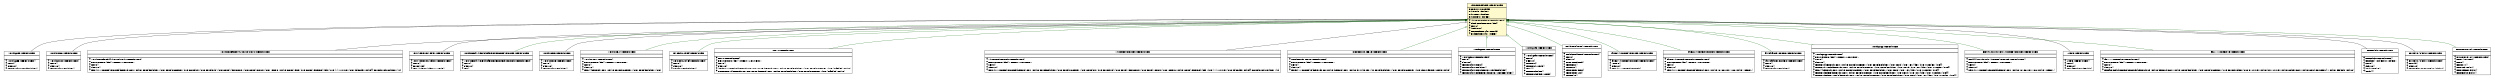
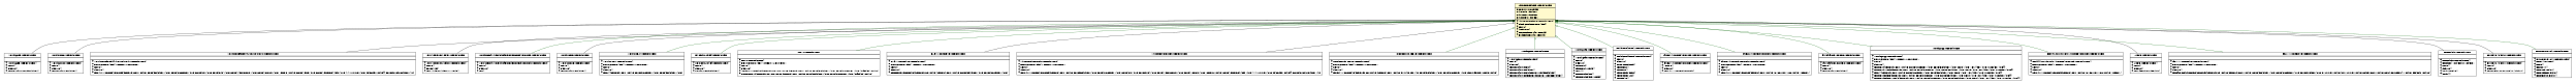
  digraph {
    nodesep=0.25
    ranksep=0.5
    node [fontcolor=black fontname=Helvetica fontsize=10.0 shape=plaintext]
    edge [arrowtail=empty color=darkgreen dir=back fontname=Helvetica fontsize=10 headport=p labelfontname=Helvetica labelfontsize=10 tailport=p]
    n1 [label=<<table title="nl.b3p.Mantis6235IntegrationTest" border="0" cellborder="1" cellspacing="0" cellpadding="2" port="p" href="./Mantis6235IntegrationTest.html"> 		<tr><td><table border="0" cellspacing="0" cellpadding="1"> <tr><td align="center" balign="center"> Mantis6235IntegrationTest </td></tr> 		</table></td></tr> 		<tr><td><table border="0" cellspacing="0" cellpadding="1"> <tr><td align="left" balign="left">  </td></tr> 		</table></td></tr> 		<tr><td><table border="0" cellspacing="0" cellpadding="1"> <tr><td align="left" balign="left"> + Mantis6235IntegrationTest() </td></tr> <tr><td align="left" balign="left"> + setUp() </td></tr> <tr><td align="left" balign="left"> + cleanup() </td></tr> <tr><td align="left" balign="left"> + testTransformStandberichten() </td></tr> 		</table></td></tr> 		</table>>]
    n2 [label=<<table title="nl.b3p.Mantis11180IntegrationTest" border="0" cellborder="1" cellspacing="0" cellpadding="2" port="p" href="./Mantis11180IntegrationTest.html"> 		<tr><td><table border="0" cellspacing="0" cellpadding="1"> <tr><td align="center" balign="center"> Mantis11180IntegrationTest </td></tr> 		</table></td></tr> 		<tr><td><table border="0" cellspacing="0" cellpadding="1"> <tr><td align="left" balign="left">  </td></tr> 		</table></td></tr> 		<tr><td><table border="0" cellspacing="0" cellpadding="1"> <tr><td align="left" balign="left"> + Mantis21180IntegrationTest() </td></tr> <tr><td align="left" balign="left"> + setUp() </td></tr> <tr><td align="left" balign="left"> + cleanup() </td></tr> <tr><td align="left" balign="left"> + testTransformBerichten() </td></tr> 		</table></td></tr> 		</table>>]
    n3 [label=<<table title="nl.b3p.Mantis15059BedrijfAlsFunctionarisIntegrationTest" border="0" cellborder="1" cellspacing="0" cellpadding="2" port="p" href="./Mantis15059BedrijfAlsFunctionarisIntegrationTest.html"> 		<tr><td><table border="0" cellspacing="0" cellpadding="1"> <tr><td align="center" balign="center"> Mantis15059BedrijfAlsFunctionarisIntegrationTest </td></tr> 		</table></td></tr> 		<tr><td><table border="0" cellspacing="0" cellpadding="1"> <tr><td align="left" balign="left">  </td></tr> 		</table></td></tr> 		<tr><td><table border="0" cellspacing="0" cellpadding="1"> <tr><td align="left" balign="left"> + Mantis15059BedrijfAlsFunctionarisIntegrationTest() </td></tr> <tr><td align="left" balign="left"> ~ argumentsProvider() : Stream&lt;Arguments&gt; </td></tr> <tr><td align="left" balign="left"> + setUp() </td></tr> <tr><td align="left" balign="left"> + cleanup() </td></tr> <tr><td align="left" balign="left"> + testNhrXMLToStagingToRsgb(bestandNaam : String, aantalBerichten : long, aantalProcessen : long, aantalPrs : long, aantalSubj : long, aantalNiet_nat_prs : long, aantalNat_prs : long, vestgID : String, aantalVestg : long, aantalVestg_activiteit : long, kvkNummer : long, sbiCodes : String[], aantalFunctionarissen : int) </td></tr> 		</table></td></tr> 		</table>>]
    n4 [label=<<table title="nl.b3p.VerminderenStukdelenIntegrationTest" border="0" cellborder="1" cellspacing="0" cellpadding="2" port="p" href="./VerminderenStukdelenIntegrationTest.html"> 		<tr><td><table border="0" cellspacing="0" cellpadding="1"> <tr><td align="center" balign="center"> VerminderenStukdelenIntegrationTest </td></tr> 		</table></td></tr> 		<tr><td><table border="0" cellspacing="0" cellpadding="1"> <tr><td align="left" balign="left">  </td></tr> 		</table></td></tr> 		<tr><td><table border="0" cellspacing="0" cellpadding="1"> <tr><td align="left" balign="left"> + VerminderenStukdelenIntegrationTest() </td></tr> <tr><td align="left" balign="left"> + setUp() </td></tr> <tr><td align="left" balign="left"> + aantalNiet() </td></tr> <tr><td align="left" balign="left"> + testMinderStukdelenInMutatie() </td></tr> 		</table></td></tr> 		</table>>]
    n5 [label=<<table title="nl.b3p.Mantis15809NhrBerichtGeneratiesToStagingToRsgbIntegrationTest" border="0" cellborder="1" cellspacing="0" cellpadding="2" port="p" href="./Mantis15809NhrBerichtGeneratiesToStagingToRsgbIntegrationTest.html"> 		<tr><td><table border="0" cellspacing="0" cellpadding="1"> <tr><td align="center" balign="center"> Mantis15809NhrBerichtGeneratiesToStagingToRsgbIntegrationTest </td></tr> 		</table></td></tr> 		<tr><td><table border="0" cellspacing="0" cellpadding="1"> <tr><td align="left" balign="left">  </td></tr> 		</table></td></tr> 		<tr><td><table border="0" cellspacing="0" cellpadding="1"> <tr><td align="left" balign="left"> + Mantis15809NhrBerichtGeneratiesToStagingToRsgbIntegrationTest() </td></tr> <tr><td align="left" balign="left"> + setUp() </td></tr> <tr><td align="left" balign="left"> + cleanup() </td></tr> <tr><td align="left" balign="left"> + test() </td></tr> 		</table></td></tr> 		</table>>]
-   n6 [label=<<table title="nl.b3p.AbstractDatabaseIntegrationTest" border="0" cellborder="1" cellspacing="0" cellpadding="2" port="p" bgcolor="lemonChiffon" href="./AbstractDatabaseIntegrationTest.html"> 		<tr><td><table border="0" cellspacing="0" cellpadding="1"> <tr><td align="center" balign="center"><font face="Helvetica-Oblique"> AbstractDatabaseIntegrationTest </font></td></tr> 		</table></td></tr> 		<tr><td><table border="0" cellspacing="0" cellpadding="1"> <tr><td align="left" balign="left"> # params : Properties </td></tr> <tr><td align="left" balign="left"> # isOracle : boolean </td></tr> <tr><td align="left" balign="left"> # isMsSQL : boolean </td></tr> <tr><td align="left" balign="left"> # isPostgis : boolean </td></tr> 		</table></td></tr> 		<tr><td><table border="0" cellspacing="0" cellpadding="1"> <tr><td align="left" balign="left"> + AbstractDatabaseIntegrationTest() </td></tr> <tr><td align="left" balign="left"> + checkDatabaseIsProvided() </td></tr> <tr><td align="left" balign="left"><font face="Helvetica-Oblique" point-size="10.0"> + setUp() </font></td></tr> <tr><td align="left" balign="left"> + loadProps() </td></tr> <tr><td align="left" balign="left"> + startTest(testInfo : TestInfo) </td></tr> <tr><td align="left" balign="left"> + endTest(testInfo : Integer) </td></tr> 		</table></td></tr> 		</table>>]
+   n6 [label=<<table title="nl.b3p.AbstractDatabaseIntegrationTest" border="0" cellborder="1" cellspacing="0" cellpadding="2" port="p" bgcolor="lemonChiffon" href="./AbstractDatabaseIntegrationTest.html"> 		<tr><td><table border="0" cellspacing="0" cellpadding="1"> <tr><td align="center" balign="center"><font face="Helvetica-Oblique"> AbstractDatabaseIntegrationTest </font></td></tr> 		</table></td></tr> 		<tr><td><table border="0" cellspacing="0" cellpadding="1"> <tr><td align="left" balign="left"> # params : Properties </td></tr> <tr><td align="left" balign="left"> # isOracle : boolean </td></tr> <tr><td align="left" balign="left"> # isMsSQL : boolean </td></tr> <tr><td align="left" balign="left"> # isPostgis : boolean </td></tr> 		</table></td></tr> 		<tr><td><table border="0" cellspacing="0" cellpadding="1"> <tr><td align="left" balign="left"> + AbstractDatabaseIntegrationTest() </td></tr> <tr><td align="left" balign="left"> + checkDatabaseIsProvided() </td></tr> <tr><td align="left" balign="left"><font face="Helvetica-Oblique" point-size="10.0"> + setUp() </font></td></tr> <tr><td align="left" balign="left"> + loadProps() </td></tr> <tr><td align="left" balign="left"> + startTest(testInfo : TestInfo) </td></tr> <tr><td align="left" balign="left"> + endTest(testInfo : TestInfo) </td></tr> 		</table></td></tr> 		</table>>]
    n7 [label=<<table title="nl.b3p.Mantis10315IntegrationTest" border="0" cellborder="1" cellspacing="0" cellpadding="2" port="p" href="./Mantis10315IntegrationTest.html"> 		<tr><td><table border="0" cellspacing="0" cellpadding="1"> <tr><td align="center" balign="center"> Mantis10315IntegrationTest </td></tr> 		</table></td></tr> 		<tr><td><table border="0" cellspacing="0" cellpadding="1"> <tr><td align="left" balign="left">  </td></tr> 		</table></td></tr> 		<tr><td><table border="0" cellspacing="0" cellpadding="1"> <tr><td align="left" balign="left"> + Mantis10315IntegrationTest() </td></tr> <tr><td align="left" balign="left"> + setUp() </td></tr> <tr><td align="left" balign="left"> + cleanup() </td></tr> <tr><td align="left" balign="left"> + testTransformBerichten() </td></tr> 		</table></td></tr> 		</table>>]
    n8 [label=<<table title="nl.b3p.Mantis10547IntegrationTest" border="0" cellborder="1" cellspacing="0" cellpadding="2" port="p" href="./Mantis10547IntegrationTest.html"> 		<tr><td><table border="0" cellspacing="0" cellpadding="1"> <tr><td align="center" balign="center"> Mantis10547IntegrationTest </td></tr> 		</table></td></tr> 		<tr><td><table border="0" cellspacing="0" cellpadding="1"> <tr><td align="left" balign="left">  </td></tr> 		</table></td></tr> 		<tr><td><table border="0" cellspacing="0" cellpadding="1"> <tr><td align="left" balign="left"> + Mantis14547IntegrationTest() </td></tr> <tr><td align="left" balign="left"> ~ argumentsProvider() : Stream&lt;Arguments&gt; </td></tr> <tr><td align="left" balign="left"> + setUp() </td></tr> <tr><td align="left" balign="left"> + cleanup() </td></tr> <tr><td align="left" balign="left"> + testAll(bestandsNaam : String, aantalProcessen : long, aantalBerichten : long) </td></tr> 		</table></td></tr> 		</table>>]
    n9 [label=<<table title="nl.b3p.ZakRechtArchiefIntegrationTest" border="0" cellborder="1" cellspacing="0" cellpadding="2" port="p" href="./ZakRechtArchiefIntegrationTest.html"> 		<tr><td><table border="0" cellspacing="0" cellpadding="1"> <tr><td align="center" balign="center"> ZakRechtArchiefIntegrationTest </td></tr> 		</table></td></tr> 		<tr><td><table border="0" cellspacing="0" cellpadding="1"> <tr><td align="left" balign="left">  </td></tr> 		</table></td></tr> 		<tr><td><table border="0" cellspacing="0" cellpadding="1"> <tr><td align="left" balign="left"> + ZakRechtArchiefIntegrationTest() </td></tr> <tr><td align="left" balign="left"> + setUp() </td></tr> <tr><td align="left" balign="left"> + cleanup() </td></tr> <tr><td align="left" balign="left"> + transformeerberichten() </td></tr> 		</table></td></tr> 		</table>>]
    n10 [label=<<table title="nl.b3p.TopNLIntegrationTest" border="0" cellborder="1" cellspacing="0" cellpadding="2" port="p" href="./TopNLIntegrationTest.html"> 		<tr><td><table border="0" cellspacing="0" cellpadding="1"> <tr><td align="center" balign="center"> TopNLIntegrationTest </td></tr> 		</table></td></tr> 		<tr><td><table border="0" cellspacing="0" cellpadding="1"> <tr><td align="left" balign="left">  </td></tr> 		</table></td></tr> 		<tr><td><table border="0" cellspacing="0" cellpadding="1"> <tr><td align="left" balign="left"> + TopNLIntegrationTest() </td></tr> <tr><td align="left" balign="left"> ~ argumentsProvider() : Stream&lt;Arguments&gt; </td></tr> <tr><td align="left" balign="left"> + setUp() </td></tr> <tr><td align="left" balign="left"> + cleanup() </td></tr> <tr><td align="left" balign="left"> + loadTopNLInStaging(bestandType : TopNLType, bestandNaam : String, aantalBerichten : long, aantalProcessen : long, lpGebied : String) </td></tr> <tr><td align="left" balign="left"> + processTopNL(bestandType : TopNLType, bestandNaam : String, aantalBerichten : long, aantalProcessen : long, lpGebied : String) </td></tr> 		</table></td></tr> 		</table>>]
+   n11 [label=<<table title="nl.b3p.BAGXMLToStagingIntegrationTest" border="0" cellborder="1" cellspacing="0" cellpadding="2" port="p" href="./BAGXMLToStagingIntegrationTest.html"> 		<tr><td><table border="0" cellspacing="0" cellpadding="1"> <tr><td align="center" balign="center"> BAGXMLToStagingIntegrationTest </td></tr> 		</table></td></tr> 		<tr><td><table border="0" cellspacing="0" cellpadding="1"> <tr><td align="left" balign="left">  </td></tr> 		</table></td></tr> 		<tr><td><table border="0" cellspacing="0" cellpadding="1"> <tr><td align="left" balign="left"> + BAGXMLToStagingIntegrationTest() </td></tr> <tr><td align="left" balign="left"> ~ argumentsProvider() : Stream&lt;Arguments&gt; </td></tr> <tr><td align="left" balign="left"> + setUp() </td></tr> <tr><td align="left" balign="left"> + cleanup() </td></tr> <tr><td align="left" balign="left"> + testBagStandToStaging(bestandType : String, bestandNaam : String, aantalBerichten : long, aantalProcessen : long) </td></tr> 		</table></td></tr> 		</table>>]
    n12 [label=<<table title="nl.b3p.NhrToStagingToRsgbIntegrationTest" border="0" cellborder="1" cellspacing="0" cellpadding="2" port="p" href="./NhrToStagingToRsgbIntegrationTest.html"> 		<tr><td><table border="0" cellspacing="0" cellpadding="1"> <tr><td align="center" balign="center"> NhrToStagingToRsgbIntegrationTest </td></tr> 		</table></td></tr> 		<tr><td><table border="0" cellspacing="0" cellpadding="1"> <tr><td align="left" balign="left">  </td></tr> 		</table></td></tr> 		<tr><td><table border="0" cellspacing="0" cellpadding="1"> <tr><td align="left" balign="left"> + NhrToStagingToRsgbIntegrationTest() </td></tr> <tr><td align="left" balign="left"> ~ argumentsProvider() : Stream&lt;Arguments&gt; </td></tr> <tr><td align="left" balign="left"> + setUp() </td></tr> <tr><td align="left" balign="left"> + cleanup() </td></tr> <tr><td align="left" balign="left"> + testNhrXMLToStagingToRsgb(bestandNaam : String, aantalBerichten : long, aantalProcessen : long, aantalPrs : long, aantalSubj : long, aantalNiet_nat_prs : long, aantalNat_prs : long, vestgID : String, aantalVestg_activiteit : long, kvkNummer : long, sbiCodes : String[], aantalFunctionarissen : int) </td></tr> 		</table></td></tr> 		</table>>]
    n13 [label=<<table title="nl.b3p.Oracle8000byteBugIntegrationTest" border="0" cellborder="1" cellspacing="0" cellpadding="2" port="p" href="./Oracle8000byteBugIntegrationTest.html"> 		<tr><td><table border="0" cellspacing="0" cellpadding="1"> <tr><td align="center" balign="center"> Oracle8000byteBugIntegrationTest </td></tr> 		</table></td></tr> 		<tr><td><table border="0" cellspacing="0" cellpadding="1"> <tr><td align="left" balign="left">  </td></tr> 		</table></td></tr> 		<tr><td><table border="0" cellspacing="0" cellpadding="1"> <tr><td align="left" balign="left"> + Oracle8000byteBugIntegrationTest() </td></tr> <tr><td align="left" balign="left"> ~ argumentsProvider() : Stream&lt;Arguments&gt; </td></tr> <tr><td align="left" balign="left"> + setUp() </td></tr> <tr><td align="left" balign="left"> + cleanup() </td></tr> <tr><td align="left" balign="left"> + testBrkXMLToStaging(bestandType : String, bestandNaam : String, brxml_bytes : int, aantalBerichten : long, aantalProcessen : long, datumEersteMutatie : String) </td></tr> 		</table></td></tr> 		</table>>]
    n14 [label=<<table title="nl.b3p.Mantis6380IntegrationTest" border="0" cellborder="1" cellspacing="0" cellpadding="2" port="p" href="./Mantis6380IntegrationTest.html"> 		<tr><td><table border="0" cellspacing="0" cellpadding="1"> <tr><td align="center" balign="center"> Mantis6380IntegrationTest </td></tr> 		</table></td></tr> 		<tr><td><table border="0" cellspacing="0" cellpadding="1"> <tr><td align="left" balign="left">  </td></tr> 		</table></td></tr> 		<tr><td><table border="0" cellspacing="0" cellpadding="1"> <tr><td align="left" balign="left"> + Mantis6380IntegrationTest() </td></tr> <tr><td align="left" balign="left"> + setUp() </td></tr> <tr><td align="left" balign="left"> + cleanup() </td></tr> <tr><td align="left" balign="left"> + testTransformStand() </td></tr> <tr><td align="left" balign="left"> + testTransformBerichten() </td></tr> <tr><td align="left" balign="left"> + testTransformStandDaarnaMutatieBerichten() </td></tr> <tr><td align="left" balign="left"> + testTransformDeleteStandDaarnaMutatieBerichten() </td></tr> 		</table></td></tr> 		</table>>]
    n15 [label=<<table title="nl.b3p.Mantis6098IntegrationTest" border="0" cellborder="1" cellspacing="0" cellpadding="2" port="p" href="./Mantis6098IntegrationTest.html"> 		<tr><td><table border="0" cellspacing="0" cellpadding="1"> <tr><td align="center" balign="center"> Mantis6098IntegrationTest </td></tr> 		</table></td></tr> 		<tr><td><table border="0" cellspacing="0" cellpadding="1"> <tr><td align="left" balign="left">  </td></tr> 		</table></td></tr> 		<tr><td><table border="0" cellspacing="0" cellpadding="1"> <tr><td align="left" balign="left"> + Mantis6098IntegrationTest() </td></tr> <tr><td align="left" balign="left"> + setUp() </td></tr> <tr><td align="left" balign="left"> + cleanup() </td></tr> <tr><td align="left" balign="left"> + testStand() </td></tr> <tr><td align="left" balign="left"> + testStandMutatie() </td></tr> <tr><td align="left" balign="left"> + testAll() </td></tr> <tr><td align="left" balign="left"> + testStandDelete() </td></tr> <tr><td align="left" balign="left"> + testStandDeleteMutatie() </td></tr> 		</table></td></tr> 		</table>>]
    n16 [label=<<table title="nl.b3p.BerichtenFilterSqlIntegrationTest" border="0" cellborder="1" cellspacing="0" cellpadding="2" port="p" href="./BerichtenFilterSqlIntegrationTest.html"> 		<tr><td><table border="0" cellspacing="0" cellpadding="1"> <tr><td align="center" balign="center"> BerichtenFilterSqlIntegrationTest </td></tr> 		</table></td></tr> 		<tr><td><table border="0" cellspacing="0" cellpadding="1"> <tr><td align="left" balign="left">  </td></tr> 		</table></td></tr> 		<tr><td><table border="0" cellspacing="0" cellpadding="1"> <tr><td align="left" balign="left"> + BerichtenFilterSqlIntegrationTest() </td></tr> <tr><td align="left" balign="left"> + setUp() </td></tr> <tr><td align="left" balign="left"> + cleanup() </td></tr> <tr><td align="left" balign="left"> + emptyStagingDb() </td></tr> <tr><td align="left" balign="left"> + testStatus() </td></tr> <tr><td align="left" balign="left"> + testSoort() </td></tr> <tr><td align="left" balign="left"> + testOrderByDesc() </td></tr> <tr><td align="left" balign="left"> + testOrderByAsc() </td></tr> <tr><td align="left" balign="left"> + testPaging() </td></tr> 		</table></td></tr> 		</table>>]
    n17 [label=<<table title="nl.b3p.GH527NhrToStagingToRsgbIntegrationTest" border="0" cellborder="1" cellspacing="0" cellpadding="2" port="p" href="./GH527NhrToStagingToRsgbIntegrationTest.html"> 		<tr><td><table border="0" cellspacing="0" cellpadding="1"> <tr><td align="center" balign="center"> GH527NhrToStagingToRsgbIntegrationTest </td></tr> 		</table></td></tr> 		<tr><td><table border="0" cellspacing="0" cellpadding="1"> <tr><td align="left" balign="left">  </td></tr> 		</table></td></tr> 		<tr><td><table border="0" cellspacing="0" cellpadding="1"> <tr><td align="left" balign="left"> + GH527NhrToStagingToRsgbIntegrationTest() </td></tr> <tr><td align="left" balign="left"> + vestgID() </td></tr> <tr><td align="left" balign="left"> + cleanup() </td></tr> <tr><td align="left" balign="left"> + testNhrXMLToStagingToRsgb() </td></tr> 		</table></td></tr> 		</table>>]
    n18 [label=<<table title="nl.b3p.GH522NhrToStagingToRsgbIntegrationTest" border="0" cellborder="1" cellspacing="0" cellpadding="2" port="p" href="./GH522NhrToStagingToRsgbIntegrationTest.html"> 		<tr><td><table border="0" cellspacing="0" cellpadding="1"> <tr><td align="center" balign="center"> GH522NhrToStagingToRsgbIntegrationTest </td></tr> 		</table></td></tr> 		<tr><td><table border="0" cellspacing="0" cellpadding="1"> <tr><td align="left" balign="left">  </td></tr> 		</table></td></tr> 		<tr><td><table border="0" cellspacing="0" cellpadding="1"> <tr><td align="left" balign="left"> + GH522NhrToStagingToRsgbIntegrationTest() </td></tr> <tr><td align="left" balign="left"> ~ argumentsProvider() : Stream&lt;Arguments&gt; </td></tr> <tr><td align="left" balign="left"> + setUp() </td></tr> <tr><td align="left" balign="left"> + cleanup() </td></tr> <tr><td align="left" balign="left"> + testNhrXMLToStagingToRsgb(bestandNaam : String, rowCounts : Map&lt;String, Integer&gt;) </td></tr> 		</table></td></tr> 		</table>>]
    n19 [label=<<table title="nl.b3p.GH789GroteWaardeIDIntegrationTest" border="0" cellborder="1" cellspacing="0" cellpadding="2" port="p" href="./GH789GroteWaardeIDIntegrationTest.html"> 		<tr><td><table border="0" cellspacing="0" cellpadding="1"> <tr><td align="center" balign="center"> GH789GroteWaardeIDIntegrationTest </td></tr> 		</table></td></tr> 		<tr><td><table border="0" cellspacing="0" cellpadding="1"> <tr><td align="left" balign="left">  </td></tr> 		</table></td></tr> 		<tr><td><table border="0" cellspacing="0" cellpadding="1"> <tr><td align="left" balign="left"> + GH789GroteWaardeIDIntegrationTest() </td></tr> <tr><td align="left" balign="left"> + setUp() </td></tr> <tr><td align="left" balign="left"> + cleanup() </td></tr> <tr><td align="left" balign="left"> + testTransformBerichten() </td></tr> 		</table></td></tr> 		</table>>]
    n20 [label=<<table title="nl.b3p.Mantis6166IntegrationTest" border="0" cellborder="1" cellspacing="0" cellpadding="2" port="p" href="./Mantis6166IntegrationTest.html"> 		<tr><td><table border="0" cellspacing="0" cellpadding="1"> <tr><td align="center" balign="center"> Mantis6166IntegrationTest </td></tr> 		</table></td></tr> 		<tr><td><table border="0" cellspacing="0" cellpadding="1"> <tr><td align="left" balign="left">  </td></tr> 		</table></td></tr> 		<tr><td><table border="0" cellspacing="0" cellpadding="1"> <tr><td align="left" balign="left"> + Mantis6166IntegrationTest() </td></tr> <tr><td align="left" balign="left"> ~ argumentsProvider() : Stream&lt;Arguments&gt; </td></tr> <tr><td align="left" balign="left"> + setUp() </td></tr> <tr><td align="left" balign="left"> + cleanup() </td></tr> <tr><td align="left" balign="left"> + testStand(bestandsNaam : String, aantalProcessen : long, aantalBerichten : long, stand : long, verwijder : long, mutaties : long[]) </td></tr> <tr><td align="left" balign="left"> + testStandMutatie(bestandsNaam : String, aantalProcessen : long, aantalBerichten : long, stand : long, verwijder : long, mutaties : long[]) </td></tr> <tr><td align="left" balign="left"> + testAll(bestandsNaam : String, aantalProcessen : long, aantalBerichten : long, stand : long, verwijder : long, mutaties : long[]) </td></tr> <tr><td align="left" balign="left"> + testStandDelete(bestandsNaam : String, aantalProcessen : long, aantalBerichten : long, stand : long, verwijder : long, mutaties : long[]) </td></tr> <tr><td align="left" balign="left"> + testStandDeleteMutatie(bestandsNaam : String, aantalProcessen : long, aantalBerichten : long, stand : long, verwijder : long, mutaties : long[]) </td></tr> 		</table></td></tr> 		</table>>]
    n21 [label=<<table title="nl.b3p.BedrijfAlsFuntionarisNhrToStagingToRsgbIntegrationTest" border="0" cellborder="1" cellspacing="0" cellpadding="2" port="p" href="./BedrijfAlsFuntionarisNhrToStagingToRsgbIntegrationTest.html"> 		<tr><td><table border="0" cellspacing="0" cellpadding="1"> <tr><td align="center" balign="center"> BedrijfAlsFuntionarisNhrToStagingToRsgbIntegrationTest </td></tr> 		</table></td></tr> 		<tr><td><table border="0" cellspacing="0" cellpadding="1"> <tr><td align="left" balign="left">  </td></tr> 		</table></td></tr> 		<tr><td><table border="0" cellspacing="0" cellpadding="1"> <tr><td align="left" balign="left"> + BedrijfAlsFuntionarisNhrToStagingToRsgbIntegrationTest() </td></tr> <tr><td align="left" balign="left"> ~ argumentsProvider() : Stream&lt;Arguments&gt; </td></tr> <tr><td align="left" balign="left"> + setUp() </td></tr> <tr><td align="left" balign="left"> + cleanup() </td></tr> <tr><td align="left" balign="left"> + testNhrXMLToStagingToRsgb(bestandNaam : String, rowCounts : Map&lt;String, Integer&gt;) </td></tr> 		</table></td></tr> 		</table>>]
    n22 [label=<<table title="nl.b3p.Art37aIntegrationTest" border="0" cellborder="1" cellspacing="0" cellpadding="2" port="p" href="./Art37aIntegrationTest.html"> 		<tr><td><table border="0" cellspacing="0" cellpadding="1"> <tr><td align="center" balign="center"> Art37aIntegrationTest </td></tr> 		</table></td></tr> 		<tr><td><table border="0" cellspacing="0" cellpadding="1"> <tr><td align="left" balign="left">  </td></tr> 		</table></td></tr> 		<tr><td><table border="0" cellspacing="0" cellpadding="1"> <tr><td align="left" balign="left"> + Art37aIntegrationTest() </td></tr> <tr><td align="left" balign="left"> + setUp() </td></tr> <tr><td align="left" balign="left"> + cleanup() </td></tr> <tr><td align="left" balign="left"> + testAfgeschermdBericht() </td></tr> 		</table></td></tr> 		</table>>]
    n23 [label=<<table title="nl.b3p.GBAVXMLToStagingIntegrationTest" border="0" cellborder="1" cellspacing="0" cellpadding="2" port="p" href="./GBAVXMLToStagingIntegrationTest.html"> 		<tr><td><table border="0" cellspacing="0" cellpadding="1"> <tr><td align="center" balign="center"> GBAVXMLToStagingIntegrationTest </td></tr> 		</table></td></tr> 		<tr><td><table border="0" cellspacing="0" cellpadding="1"> <tr><td align="left" balign="left">  </td></tr> 		</table></td></tr> 		<tr><td><table border="0" cellspacing="0" cellpadding="1"> <tr><td align="left" balign="left"> + GBAVXMLToStagingIntegrationTest() </td></tr> <tr><td align="left" balign="left"> ~ argumentsProvider() : Stream&lt;Arguments&gt; </td></tr> <tr><td align="left" balign="left"> + setUp() </td></tr> <tr><td align="left" balign="left"> + cleanup() </td></tr> <tr><td align="left" balign="left"> + testGbavBerichtToStagingToRsgb(bestandType : String, bestandNaam : String, aantalBerichten : long, aantalProcessen : long, aantalSubject : long, aNummer : String, bsnNummer : String, achterNaam : String, aandNaamgebruik : String, geslacht : String) </td></tr> 		</table></td></tr> 		</table>>]
    n24 [label=<<table title="nl.b3p.brmo.loader.entity.BagBerichtIntegrationTest" border="0" cellborder="1" cellspacing="0" cellpadding="2" port="p" href="./brmo/loader/entity/BagBerichtIntegrationTest.html"> 		<tr><td><table border="0" cellspacing="0" cellpadding="1"> <tr><td align="center" balign="center"> BagBerichtIntegrationTest </td></tr> 		</table></td></tr> 		<tr><td><table border="0" cellspacing="0" cellpadding="1"> <tr><td align="left" balign="left">  </td></tr> 		</table></td></tr> 		<tr><td><table border="0" cellspacing="0" cellpadding="1"> <tr><td align="left" balign="left"> + BagBerichtIntegrationTest() </td></tr> <tr><td align="left" balign="left"> + testdata() : Collection&lt;Object&gt; </td></tr> <tr><td align="left" balign="left"> + setUp() </td></tr> <tr><td align="left" balign="left"> + cleanup() </td></tr> <tr><td align="left" balign="left"> + loadInStaging() </td></tr> <tr><td align="left" balign="left"> + loadAll() </td></tr> 		</table></td></tr> 		</table>>]
-   n25 [label=<<table title="nl.b3p.brmo.loader.jdbc.ContraintViolationIntegrationTest" border="0" cellborder="1" cellspacing="0" cellpadding="2" port="p" href="./brmo/loader/jdbc/ContraintViolationIntegrationTest.html"> 		<tr><td><table border="0" cellspacing="0" cellpadding="1"> <tr><td align="center" balign="center"> ContraintViolationIntegrationTest </td></tr> 		</table></td></tr> 		<tr><td><table border="0" cellspacing="0" cellpadding="1"> <tr><td align="left" balign="left">  </td></tr> 		</table></td></tr> 		<tr><td><table border="0" cellspacing="0" cellpadding="1"> <tr><td align="left" balign="left"> + ContraintViolationIntegrationTest() </td></tr> <tr><td align="left" balign="left"> + testInfo() </td></tr> <tr><td align="left" balign="left"> + cleanup() </td></tr> <tr><td align="left" balign="left"> + testForeignKeyConstraintViolation() </td></tr> 		</table></td></tr> 		</table>>]
+   n25 [label=<<table title="nl.b3p.brmo.loader.jdbc.ContraintViolationIntegrationTest" border="0" cellborder="1" cellspacing="0" cellpadding="2" port="p" href="./brmo/loader/jdbc/ContraintViolationIntegrationTest.html"> 		<tr><td><table border="0" cellspacing="0" cellpadding="1"> <tr><td align="center" balign="center"> ContraintViolationIntegrationTest </td></tr> 		</table></td></tr> 		<tr><td><table border="0" cellspacing="0" cellpadding="1"> <tr><td align="left" balign="left">  </td></tr> 		</table></td></tr> 		<tr><td><table border="0" cellspacing="0" cellpadding="1"> <tr><td align="left" balign="left"> + ContraintViolationIntegrationTest() </td></tr> <tr><td align="left" balign="left"> + setUp() </td></tr> <tr><td align="left" balign="left"> + cleanup() </td></tr> <tr><td align="left" balign="left"> + testForeignKeyConstraintViolation() </td></tr> 		</table></td></tr> 		</table>>]
    n26 [label=<<table title="nl.b3p.brmo.loader.BrmoFrameworkIntegrationTest" border="0" cellborder="1" cellspacing="0" cellpadding="2" port="p" href="./brmo/loader/BrmoFrameworkIntegrationTest.html"> 		<tr><td><table border="0" cellspacing="0" cellpadding="1"> <tr><td align="center" balign="center"> BrmoFrameworkIntegrationTest </td></tr> 		</table></td></tr> 		<tr><td><table border="0" cellspacing="0" cellpadding="1"> <tr><td align="left" balign="left">  </td></tr> 		</table></td></tr> 		<tr><td><table border="0" cellspacing="0" cellpadding="1"> <tr><td align="left" balign="left"> + BrmoFrameworkIntegrationTest() </td></tr> <tr><td align="left" balign="left"> + getEnvironment() </td></tr> <tr><td align="left" balign="left"> + setUp() </td></tr> <tr><td align="left" balign="left"> + tearDown() </td></tr> <tr><td align="left" balign="left"> + testRsgbVersion() </td></tr> <tr><td align="left" balign="left"> + testRsgbBgtVersion() </td></tr> <tr><td align="left" balign="left"> + testStagingVersion() </td></tr> 		</table></td></tr> 		</table>>]
    n6 -> n1 [color=black]
    n6 -> n2 [color=black]
    n6 -> n3 [color=black]
    n6 -> n4 [color=black]
    n6 -> n5
    n6 -> n7 [color=black]
    n6 -> n8
    n6 -> n9
    n6 -> n10
+   n6 -> n11 [color=black]
    n6 -> n12 [color=black]
    n6 -> n13
    n6 -> n14
    n6 -> n15
    n6 -> n16
    n6 -> n17
    n6 -> n18
    n6 -> n19
    n6 -> n20
    n6 -> n21
    n6 -> n22 [color=black]
    n6 -> n23
    n6 -> n24 [color=black]
    n6 -> n25 [color=black]
    n6 -> n26
  }
